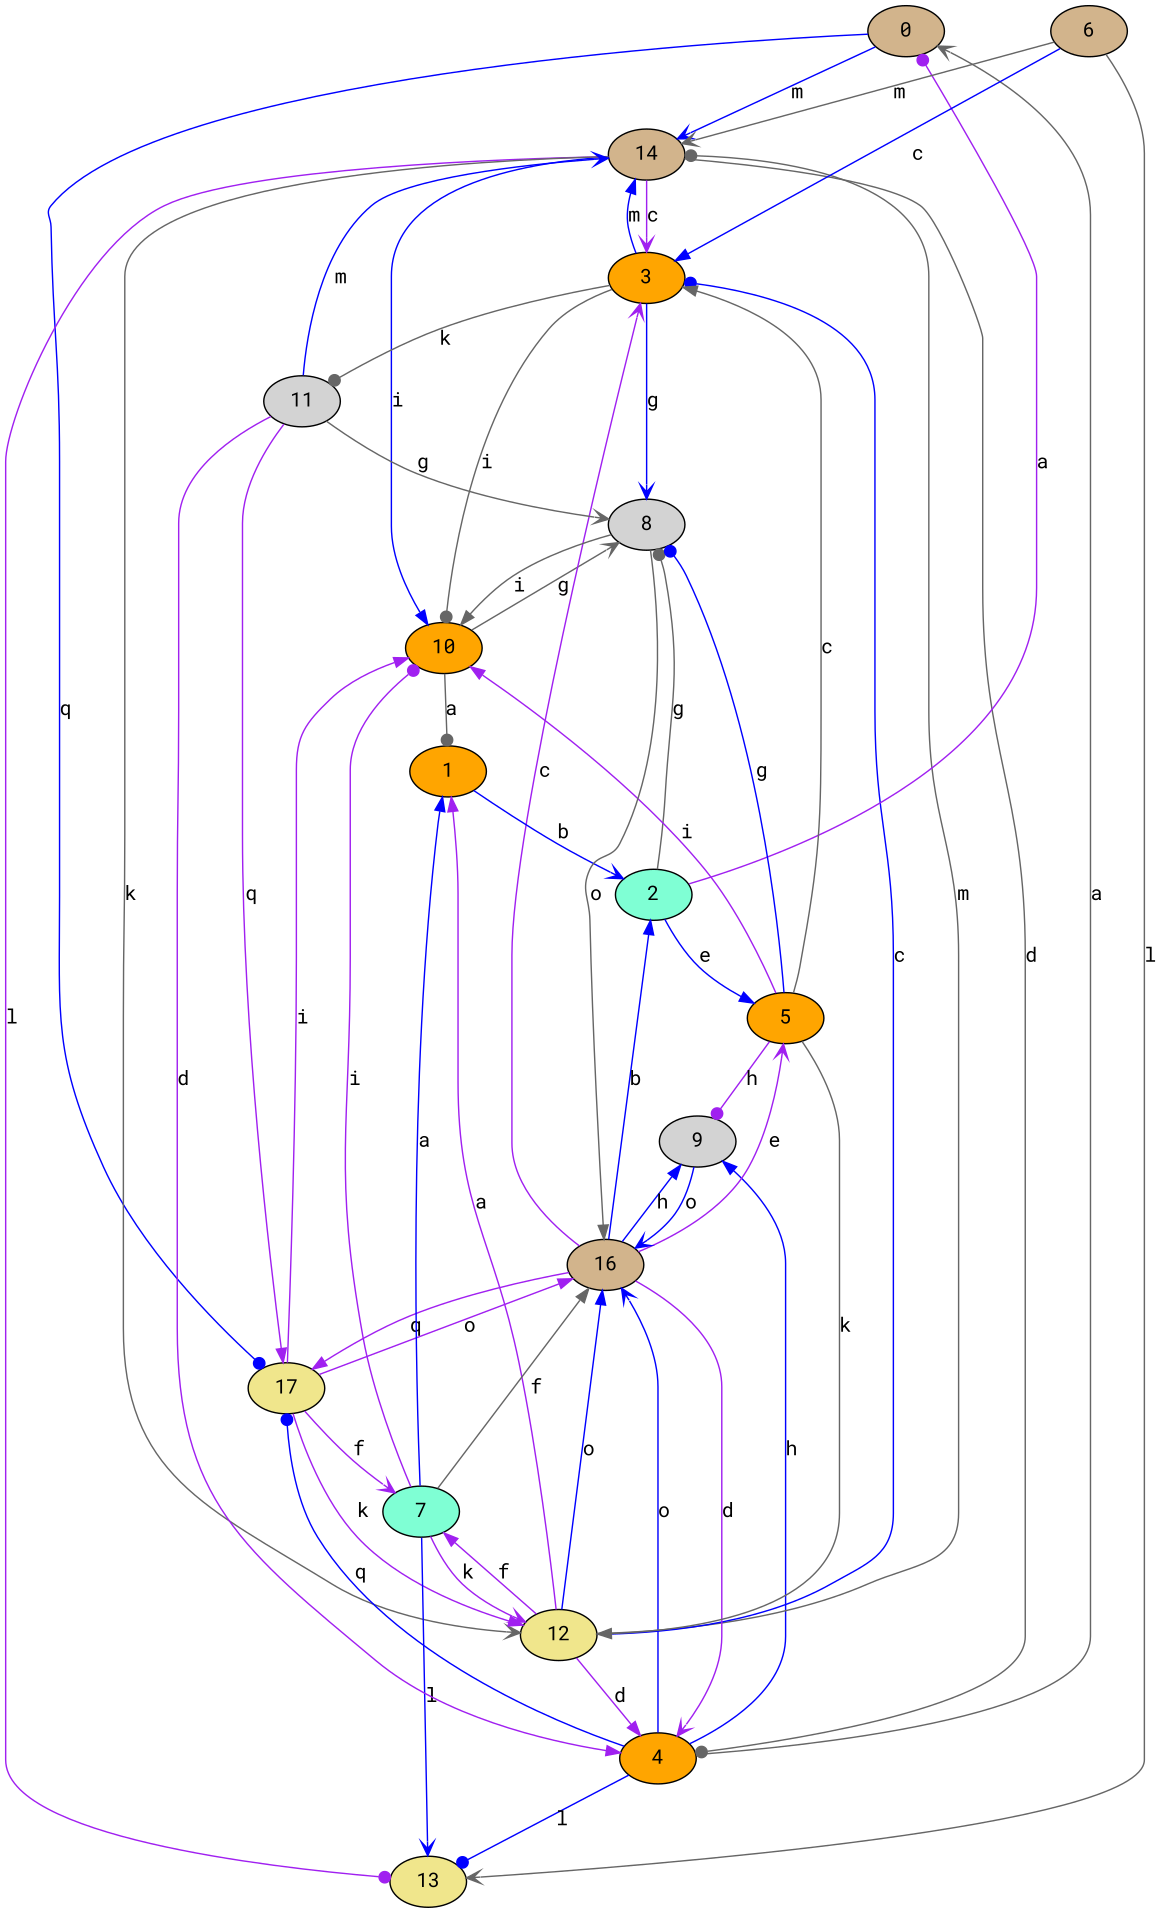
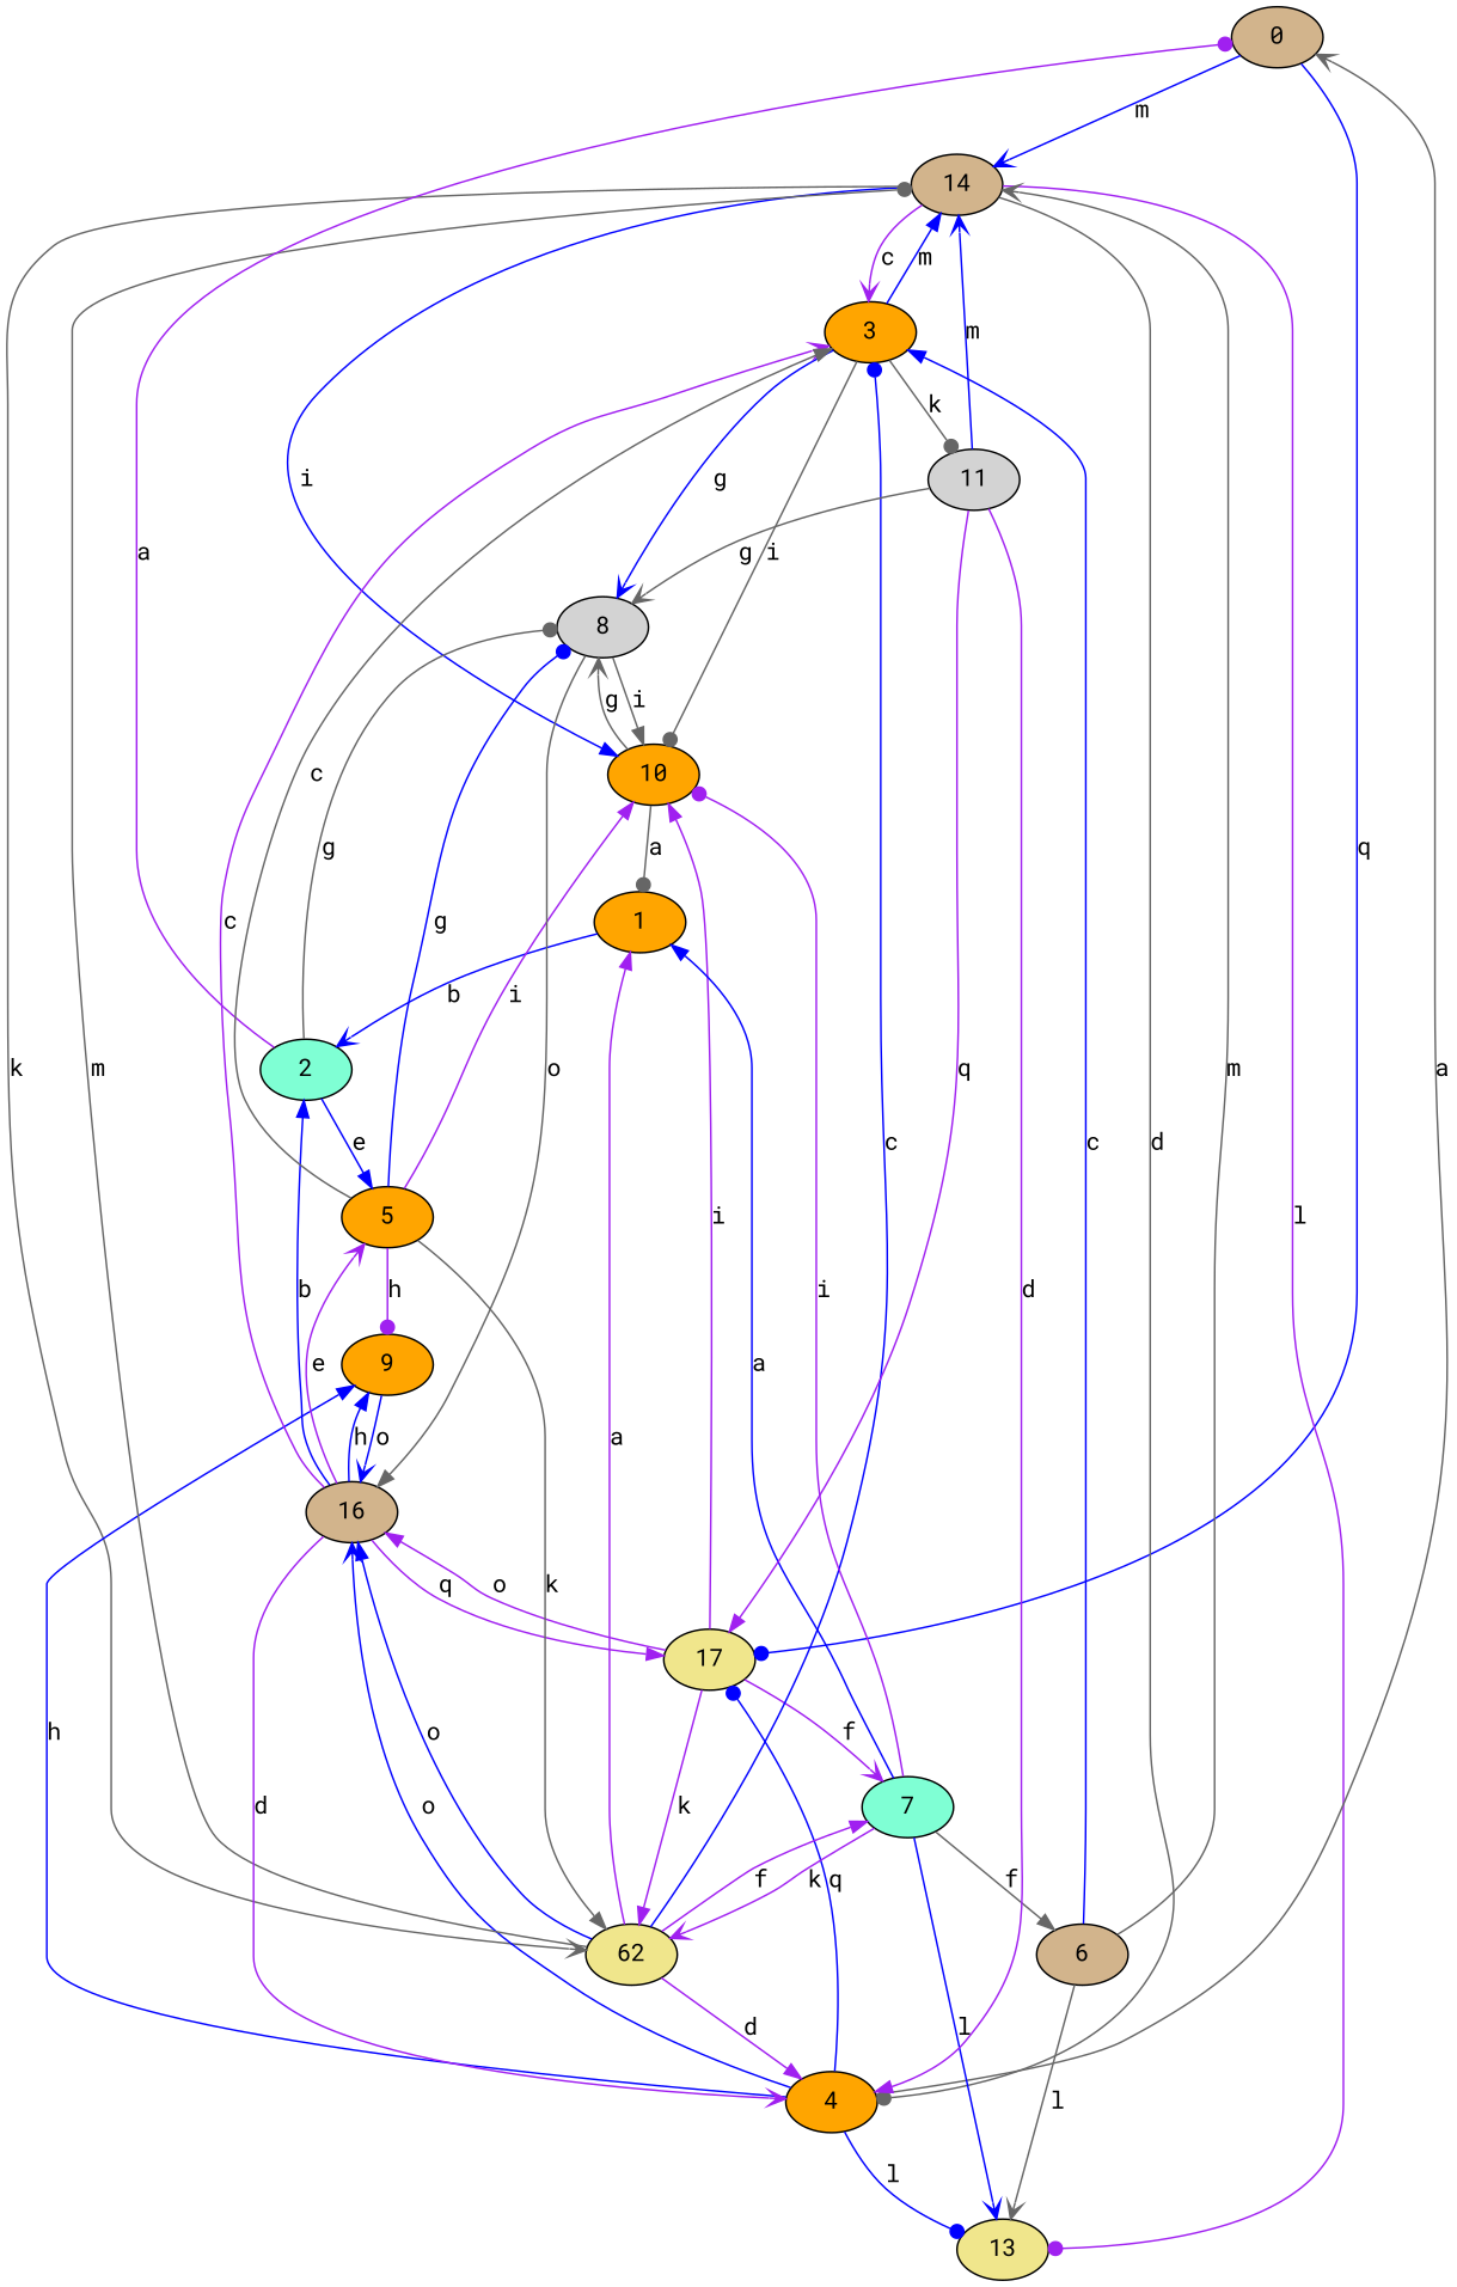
  strict digraph {
    fontname="Roboto Mono"
    node [fillcolor=orange fontname="Roboto Mono" style=filled]
    edge [arrowhead=normal color=blue fontname="Roboto Mono"]
    0 [fillcolor=tan]
    14 [fillcolor=tan]
    17 [fillcolor=khaki]
    3
    10
    4
    13 [fillcolor=khaki]
-   12 [fillcolor=khaki]
+   12 [fillcolor=khaki label=62]
    16 [fillcolor=tan]
    7 [fillcolor=aquamarine]
    2 [fillcolor=aquamarine]
    1
    5
    8 [fillcolor=lightgrey]
-   9 [fillcolor=lightgrey]
+   9
    11 [fillcolor=lightgrey]
    6 [fillcolor=tan]
    0 -> 14 [arrowhead=vee label=m]
    0 -> 17 [arrowhead=dot label=q]
    14 -> 3 [arrowhead=vee color=purple label=c]
    14 -> 10 [label=i]
    14 -> 4 [arrowhead=dot color=gray40 label=d]
    14 -> 13 [arrowhead=dot color=purple label=l]
    14 -> 12 [arrowhead=vee color=gray40 label=k]
    17 -> 10 [color=purple label=i]
    17 -> 12 [color=purple label=k]
    17 -> 16 [color=purple label=o]
    17 -> 7 [arrowhead=vee color=purple label=f]
    3 -> 14 [label=m]
    3 -> 10 [arrowhead=dot color=gray40 label=i]
    3 -> 8 [arrowhead=vee label=g]
    3 -> 11 [arrowhead=dot color=gray40 label=k]
    10 -> 1 [arrowhead=dot color=gray40 label=a]
    10 -> 8 [arrowhead=vee color=gray40 label=g]
    4 -> 0 [arrowhead=vee color=gray40 label=a]
    4 -> 17 [arrowhead=dot label=q]
    4 -> 13 [arrowhead=dot label=l]
    4 -> 16 [arrowhead=vee label=o]
    4 -> 9 [label=h]
    12 -> 14 [arrowhead=dot color=gray40 label=m]
    12 -> 3 [arrowhead=dot label=c]
    12 -> 4 [color=purple label=d]
    12 -> 16 [label=o]
    12 -> 7 [color=purple label=f]
    12 -> 1 [color=purple label=a]
    16 -> 17 [color=purple label=q]
    16 -> 3 [arrowhead=vee color=purple label=c]
    16 -> 4 [arrowhead=vee color=purple label=d]
    16 -> 2 [label=b]
    16 -> 5 [arrowhead=vee color=purple label=e]
    16 -> 9 [label=h]
    7 -> 10 [arrowhead=dot color=purple label=i]
    7 -> 13 [arrowhead=vee label=l]
    7 -> 12 [arrowhead=vee color=purple label=k]
    7 -> 1 [label=a]
-   7 -> 16 [color=gray40 label=f]
+   7 -> 6 [color=gray40 label=f]
    2 -> 0 [arrowhead=dot color=purple label=a]
    2 -> 5 [label=e]
    2 -> 8 [arrowhead=dot color=gray40 label=g]
    1 -> 2 [arrowhead=vee label=b]
    5 -> 3 [color=gray40 label=c]
    5 -> 10 [color=purple label=i]
    5 -> 12 [color=gray40 label=k]
    5 -> 8 [arrowhead=dot label=g]
    5 -> 9 [arrowhead=dot color=purple label=h]
    8 -> 10 [color=gray40 label=i]
    8 -> 16 [color=gray40 label=o]
    9 -> 16 [arrowhead=vee label=o]
    11 -> 14 [arrowhead=vee label=m]
    11 -> 17 [color=purple label=q]
    11 -> 4 [color=purple label=d]
    11 -> 8 [arrowhead=vee color=gray40 label=g]
    6 -> 14 [arrowhead=vee color=gray40 label=m]
    6 -> 3 [label=c]
    6 -> 13 [arrowhead=vee color=gray40 label=l]
  }
